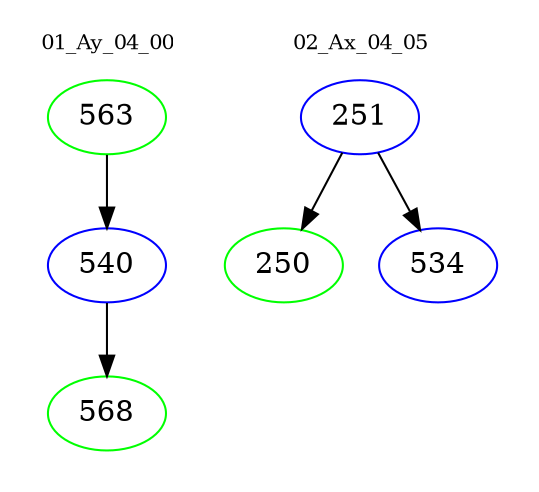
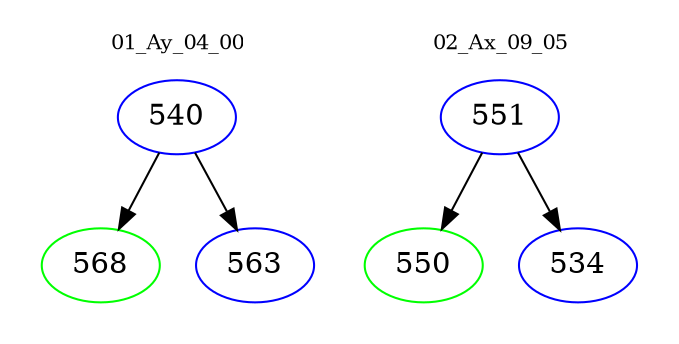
  digraph {
    node [color=blue]
    edge [color=black]
    n1 [label=540]
    n2 [color=green label=568]
-   n3 [color=green label=563]
-   n4 [label=251]
-   n5 [color=green label=250]
+   n3 [label=563]
+   n4 [label=551]
+   n5 [color=green label=550]
    n6 [label=534]
    subgraph cluster_1 {
      color=white
      fontsize=10
      label="01_Ay_04_00"
      n1
      n2
      n3
    }
    subgraph cluster_2 {
      color=white
      fontsize=10
-     label="02_Ax_04_05"
+     label="02_Ax_09_05"
      n4
      n5
      n6
    }
    n1 -> n2
-   n3 -> n1
+   n1 -> n3
    n4 -> n5
    n4 -> n6
  }
